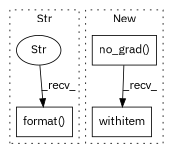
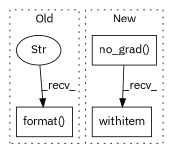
  digraph {
    fontname="IBM Plex Sans"
    node [a=75 fontname="IBM Plex Sans" s=2769 shape=box]
    edge [fontname="IBM Plex Sans"]
    n1 [l="20,1" label="format()" s="3713,3753"]
    n2 [a=66 l=12 label=Str s=3713 shape=ellipse]
    n3 [l=15 label="no_grad()"]
    n4 [a=49 l=5 label=withitem]
    subgraph cluster_1 {
-     label=Str
+     label=Old
      style=dotted
      n1
      n2
    }
    subgraph cluster_2 {
      label=New
      style=dotted
      n3
      n4
    }
    n2 -> n1 [label=_recv_]
    n3 -> n4 [label=_recv_]
  }
